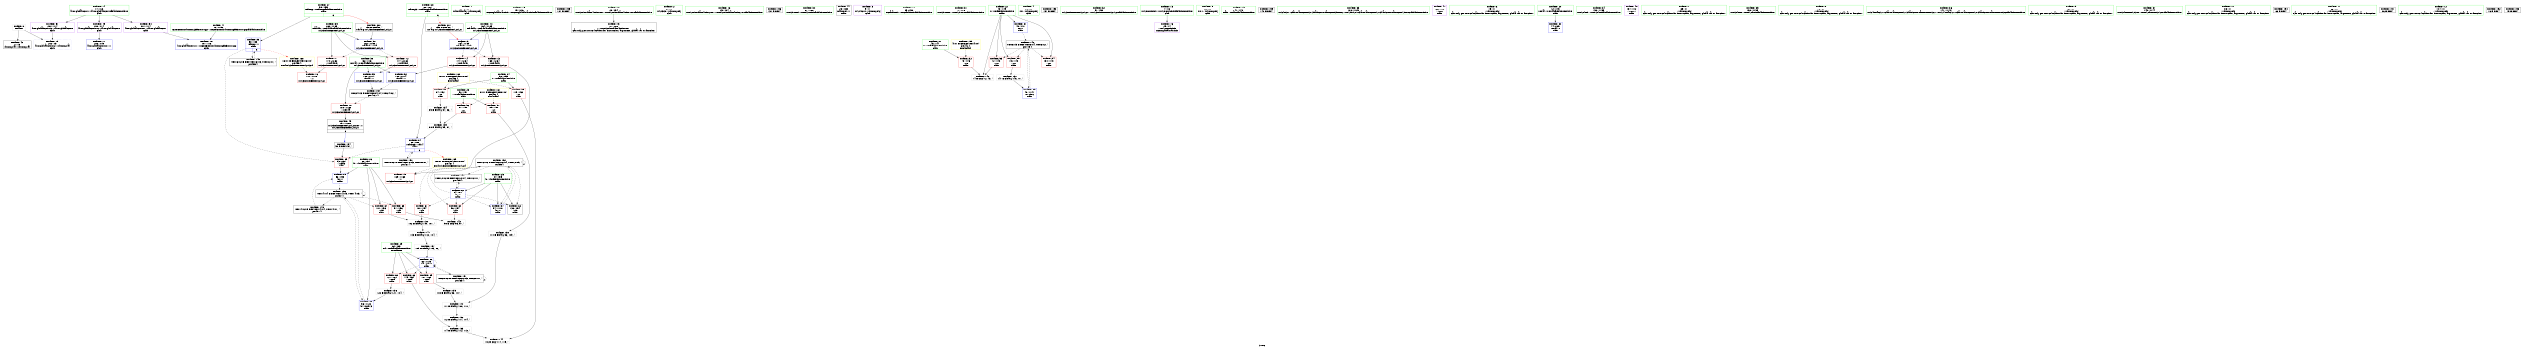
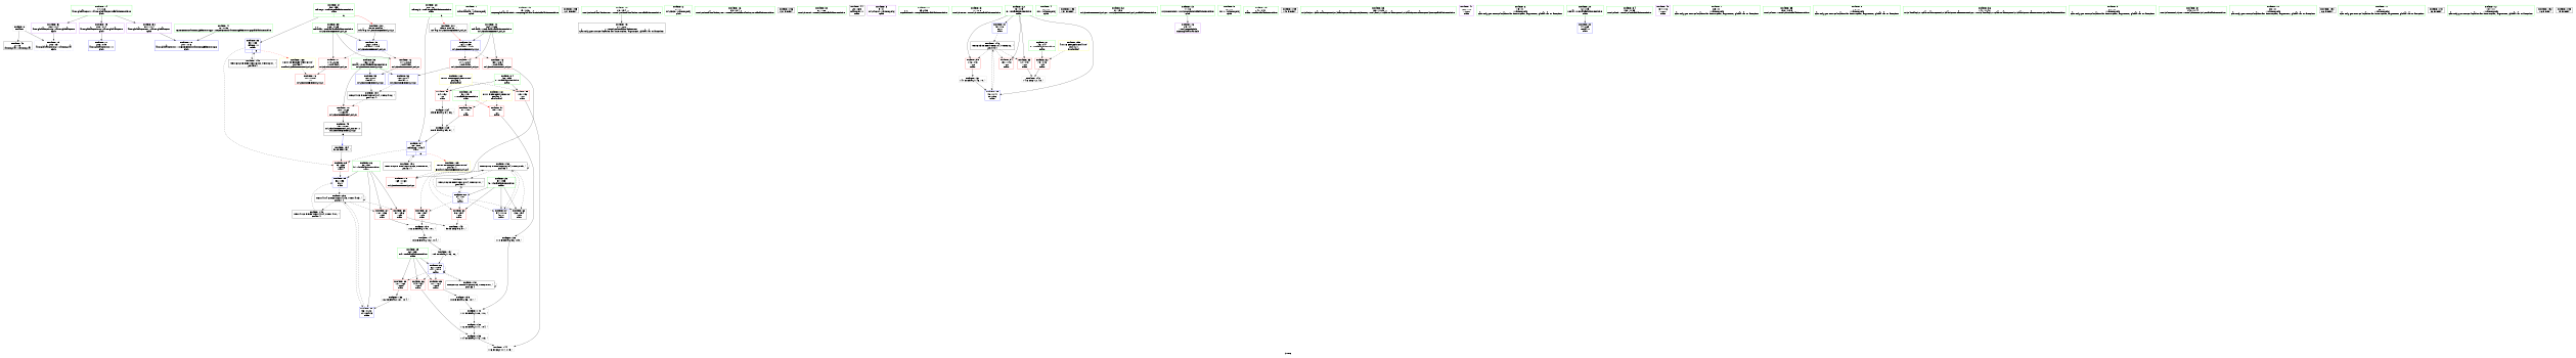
  digraph {
    label=SVFG
    node [color=green shape=record]
    edge [style=solid]
    n1 [color=grey label="{NodeID: 0\nNullPtr}"]
    n2 [color=black label="{NodeID: 42\n2\<--3\ndummyVal\<--dummyVal\n}"]
    n3 [color=blue label="{NodeID: 79\n202\<--3\nllvm.global_ctors_2\<--dummyVal\nGlob }" style=dotted]
    n4 [label="{NodeID: 14\n14\<--18\nllvm.global_ctors\<--llvm.global_ctors_field_insensitive\nGlob }"]
    n5 [color=purple label="{NodeID: 49\n200\<--14\nllvm.global_ctors_0\<--llvm.global_ctors\nGlob }"]
    n6 [color=purple label="{NodeID: 50\n201\<--14\nllvm.global_ctors_1\<--llvm.global_ctors\nGlob }"]
    n7 [color=purple label="{NodeID: 51\n202\<--14\nllvm.global_ctors_2\<--llvm.global_ctors\nGlob }"]
    n8 [color=blue label="{NodeID: 77\n200\<--15\nllvm.global_ctors_0\<--\nGlob }"]
    n9 [color=blue label="{NodeID: 78\n201\<--16\nllvm.global_ctors_1\<--_GLOBAL__sub_I_msg555_0_0.cpp\nGlob }"]
    n10 [color=black label="{NodeID: 194\n90 = PHI(157, )\n}"]
    n11 [color=red label="{NodeID: 69\n93\<--90\n\<--call5\nmain\n}"]
    n12 [color=blue label="{NodeID: 85\n56\<--93\nhi\<--\nmain\n}"]
    n13 [color=black label="{NodeID: 156\nMR_14V_4 = PHI(MR_14V_5, MR_14V_3, )\npts\{57 \}\n}"]
    n14 [label="{NodeID: 28\n60\<--61\nref.tmp3\<--ref.tmp3_field_insensitive\nmain\n|{|<s1>6}}"]
    n15 [color=blue label="{NodeID: 84\n60\<--88\nref.tmp3\<--div4\nmain\n|{|<s2>6}}"]
    n16 [color=black label="{NodeID: 201\n159 = PHI(60, )\n1st arg _ZSt3minIxERKT_S2_S2_ }"]
    n17 [color=black label="{NodeID: 150\nMR_18V_2 = PHI(MR_18V_3, MR_18V_1, )\npts\{61 \}\n}"]
    n18 [color=yellow label="{NodeID: 169\n18V_1 = ENCHI(MR_18V_0)\npts\{61 \}\nFun[_ZSt3minIxERKT_S2_S2_]}" style=double]
    n19 [color=blue label="{NodeID: 91\n164\<--159\n__b.addr\<--__b\n_ZSt3minIxERKT_S2_S2_\n}"]
    n20 [color=red label="{NodeID: 75\n169\<--168\n\<--\n_ZSt3minIxERKT_S2_S2_\n}"]
    n21 [color=red label="{NodeID: 73\n168\<--164\n\<--__b.addr\n_ZSt3minIxERKT_S2_S2_\n}"]
    n22 [color=red label="{NodeID: 74\n174\<--164\n\<--__b.addr\n_ZSt3minIxERKT_S2_S2_\n}"]
    n23 [color=grey label="{NodeID: 139\n88 = Binary(85, 87, )\n}"]
    n24 [color=red label="{NodeID: 56\n87\<--50\n\<--r\nmain\n}"]
    n25 [color=red label="{NodeID: 70\n180\<--160\n\<--retval\n_ZSt3minIxERKT_S2_S2_\n}"]
    n26 [color=black label="{NodeID: 45\n157\<--180\n_ZSt3minIxERKT_S2_S2__ret\<--\n_ZSt3minIxERKT_S2_S2_\n|{<s0>6}}"]
    n27 [label="{NodeID: 1\n7\<--1\n__dso_handle\<--dummyObj\nGlob }"]
    n28 [label="{NodeID: 15\n19\<--20\n__cxx_global_var_init\<--__cxx_global_var_init_field_insensitive\n}"]
    n29 [color=black label="{NodeID: 195\n127 = PHI()\n}"]
-   n30 [label="{NodeID: 29\n62\<--63\nmd\<--md_field_insensitive\nostreamIT\n}"]
+   n30 [label="{NodeID: 29\n62\<--63\nmd\<--md_field_insensitive\nmain\n}"]
    n31 [color=red label="{NodeID: 65\n107\<--62\n\<--md\nmain\n}"]
    n32 [color=red label="{NodeID: 66\n113\<--62\n\<--md\nmain\n}"]
    n33 [color=red label="{NodeID: 68\n121\<--62\n\<--md\nmain\n}"]
    n34 [color=blue label="{NodeID: 86\n62\<--105\nmd\<--div8\nmain\n}"]
    n35 [color=grey label="{NodeID: 135\n108 = Binary(86, 107, )\n}"]
    n36 [color=grey label="{NodeID: 133\n114 = Binary(112, 113, )\n}"]
    n37 [color=grey label="{NodeID: 136\n122 = Binary(121, 104, )\n}"]
    n38 [color=black label="{NodeID: 151\nMR_20V_2 = PHI(MR_20V_3, MR_20V_1, )\npts\{63 \}\n}"]
    n39 [color=grey label="{NodeID: 140\n111 = Binary(108, 110, )\n}"]
    n40 [color=grey label="{NodeID: 144\n116 = cmp(114, 115, )\n}"]
    n41 [color=blue label="{NodeID: 87\n54\<--118\nlo\<--\nmain\n}"]
    n42 [color=black label="{NodeID: 152\nMR_12V_6 = PHI(MR_12V_4, MR_12V_5, )\npts\{55 \}\n}"]
    n43 [color=blue label="{NodeID: 88\n56\<--122\nhi\<--sub13\nmain\n}"]
    n44 [color=black label="{NodeID: 43\n27\<--28\n\<--_ZNSt8ios_base4InitD1Ev\nCan only get source location for instruction, argument, global var or function.}"]
    n45 [color=grey label="{NodeID: 132\n112 = Binary(111, 104, )\n}"]
    n46 [color=red label="{NodeID: 57\n109\<--50\n\<--r\nmain\n}"]
    n47 [color=grey label="{NodeID: 138\n110 = Binary(86, 109, )\n}"]
    n48 [color=black label="{NodeID: 154\nMR_24V_3 = PHI(MR_24V_4, MR_24V_2, )\npts\{161 \}\n}"]
    n49 [color=red label="{NodeID: 71\n170\<--162\n\<--__a.addr\n_ZSt3minIxERKT_S2_S2_\n}"]
    n50 [color=red label="{NodeID: 76\n171\<--170\n\<--\n_ZSt3minIxERKT_S2_S2_\n}"]
    n51 [color=yellow label="{NodeID: 168\n16V_1 = ENCHI(MR_16V_0)\npts\{59 \}\nFun[_ZSt3minIxERKT_S2_S2_]}" style=double]
    n52 [color=red label="{NodeID: 63\n97\<--56\n\<--hi\nmain\n}"]
    n53 [color=red label="{NodeID: 64\n101\<--56\n\<--hi\nmain\n}"]
    n54 [color=black label="{NodeID: 148\nMR_14V_2 = PHI(MR_14V_4, MR_14V_1, )\npts\{57 \}\n}"]
    n55 [color=grey label="{NodeID: 143\n98 = cmp(96, 97, )\n}"]
    n56 [color=grey label="{NodeID: 130\n102 = Binary(100, 101, )\n}"]
    n57 [label="{NodeID: 2\n8\<--1\n_ZSt3cin\<--dummyObj\nGlob }"]
    n58 [label="{NodeID: 16\n23\<--24\n_ZNSt8ios_base4InitC1Ev\<--_ZNSt8ios_base4InitC1Ev_field_insensitive\n}"]
    n59 [color=black label="{NodeID: 196\n131 = PHI()\n}"]
    n60 [label="{NodeID: 30\n67\<--68\n_ZNSirsERi\<--_ZNSirsERi_field_insensitive\n}"]
    n61 [color=black label="{NodeID: 44\n43\<--65\nmain_ret\<--\nmain\n}"]
    n62 [color=grey label="{NodeID: 141\n103 = Binary(102, 104, )\n}"]
    n63 [color=grey label="{NodeID: 137\n105 = Binary(103, 86, )\n}"]
    n64 [color=red label="{NodeID: 58\n84\<--52\n\<--t\nmain\n}"]
    n65 [color=grey label="{NodeID: 134\n85 = Binary(84, 86, )\n}"]
    n66 [color=red label="{NodeID: 72\n177\<--162\n\<--__a.addr\n_ZSt3minIxERKT_S2_S2_\n}"]
    n67 [color=blue label="{NodeID: 93\n160\<--177\nretval\<--\n_ZSt3minIxERKT_S2_S2_\n}"]
    n68 [color=purple label="{NodeID: 3\n9\<--1\n_ZSt4cout\<--dummyObj\nGlob }"]
    n69 [label="{NodeID: 17\n29\<--30\n__cxa_atexit\<--__cxa_atexit_field_insensitive\n}"]
    n70 [label="{NodeID: 31\n77\<--78\n_ZNSirsERx\<--_ZNSirsERx_field_insensitive\n}"]
    n71 [color=grey label="{NodeID: 142\n74 = cmp(72, 73, )\n}"]
    n72 [color=red label="{NodeID: 59\n115\<--52\n\<--t\nmain\n}"]
    n73 [color=red label="{NodeID: 60\n96\<--54\n\<--lo\nmain\n}"]
    n74 [color=red label="{NodeID: 61\n100\<--54\n\<--lo\nmain\n}"]
    n75 [color=black label="{NodeID: 62\n136\<--54\n\<--lo\nmain\n}"]
    n76 [color=black label="{NodeID: 147\nMR_12V_2 = PHI(MR_12V_4, MR_12V_1, )\npts\{55 \}\n}"]
    n77 [color=blue label="{NodeID: 82\n54\<--81\nlo\<--\nmain\n}"]
    n78 [label="{NodeID: 4\n10\<--1\n.str\<--dummyObj\nGlob }"]
    n79 [label="{NodeID: 18\n28\<--34\n_ZNSt8ios_base4InitD1Ev\<--_ZNSt8ios_base4InitD1Ev_field_insensitive\n}"]
    n80 [color=black label="{NodeID: 198\n137 = PHI()\n}"]
    n81 [label="{NodeID: 32\n91\<--92\n_ZSt3minIxERKT_S2_S2_\<--_ZSt3minIxERKT_S2_S2__field_insensitive\n}"]
    n82 [color=purple label="{NodeID: 46\n25\<--4\n\<--_ZStL8__ioinit\n__cxx_global_var_init\n}"]
    n83 [color=blue label="{NodeID: 92\n160\<--174\nretval\<--\n_ZSt3minIxERKT_S2_S2_\n}"]
    n84 [label="{NodeID: 5\n12\<--1\n.str.1\<--dummyObj\nGlob }"]
    n85 [label="{NodeID: 19\n41\<--42\nmain\<--main_field_insensitive\n}"]
    n86 [color=black label="{NodeID: 199\n140 = PHI()\n}"]
    n87 [label="{NodeID: 33\n128\<--129\n_ZStlsISt11char_traitsIcEERSt13basic_ostreamIcT_ES5_PKc\<--_ZStlsISt11char_traitsIcEERSt13basic_ostreamIcT_ES5_PKc_field_insensitive\n}"]
    n88 [color=purple label="{NodeID: 47\n126\<--10\n\<--.str\nmain\n}"]
    n89 [color=blue label="{NodeID: 89\n48\<--147\ntt\<--inc\nmain\n}"]
    n90 [color=black label="{NodeID: 146\nMR_6V_3 = PHI(MR_6V_4, MR_6V_2, )\npts\{49 \}\n}"]
    n91 [color=red label="{NodeID: 53\n72\<--48\n\<--tt\nmain\n}"]
    n92 [color=red label="{NodeID: 54\n130\<--48\n\<--tt\nmain\n}"]
    n93 [color=red label="{NodeID: 55\n146\<--48\n\<--tt\nmain\n}"]
    n94 [color=grey label="{NodeID: 131\n147 = Binary(146, 70, )\n}"]
    n95 [label="{NodeID: 6\n15\<--1\n\<--dummyObj\nCan only get source location for instruction, argument, global var or function.}"]
    n96 [label="{NodeID: 20\n44\<--45\nretval\<--retval_field_insensitive\nmain\n}"]
    n97 [color=blue label="{NodeID: 80\n44\<--65\nretval\<--\nmain\n}"]
    n98 [color=black label="{NodeID: 200\n158 = PHI(58, )\n0th arg _ZSt3minIxERKT_S2_S2_ }"]
    n99 [color=blue label="{NodeID: 90\n162\<--158\n__a.addr\<--__a\n_ZSt3minIxERKT_S2_S2_\n}"]
    n100 [label="{NodeID: 34\n132\<--133\n_ZNSolsEi\<--_ZNSolsEi_field_insensitive\n}"]
    n101 [color=purple label="{NodeID: 48\n134\<--12\n\<--.str.1\nmain\n}"]
    n102 [color=yellow label="{NodeID: 159\n4V_1 = ENCHI(MR_4V_0)\npts\{47 \}\nFun[main]}" style=double]
    n103 [color=red label="{NodeID: 52\n73\<--46\n\<--T\nmain\n}"]
    n104 [label="{NodeID: 7\n65\<--1\n\<--dummyObj\nCan only get source location for instruction, argument, global var or function.}"]
    n105 [label="{NodeID: 21\n46\<--47\nT\<--T_field_insensitive\nmain\n}"]
    n106 [label="{NodeID: 35\n138\<--139\n_ZNSolsEx\<--_ZNSolsEx_field_insensitive\n}"]
    n107 [label="{NodeID: 8\n70\<--1\n\<--dummyObj\nCan only get source location for instruction, argument, global var or function.}"]
    n108 [label="{NodeID: 22\n48\<--49\ntt\<--tt_field_insensitive\nmain\n}"]
    n109 [color=blue label="{NodeID: 81\n48\<--70\ntt\<--\nmain\n}"]
    n110 [label="{NodeID: 36\n141\<--142\n_ZSt4endlIcSt11char_traitsIcEERSt13basic_ostreamIT_T0_ES6_\<--_ZSt4endlIcSt11char_traitsIcEERSt13basic_ostreamIT_T0_ES6__field_insensitive\n}"]
    n111 [color=yellow label="{NodeID: 161\n8V_1 = ENCHI(MR_8V_0)\npts\{51 \}\nFun[main]}" style=double]
    n112 [label="{NodeID: 9\n81\<--1\n\<--dummyObj\nCan only get source location for instruction, argument, global var or function.}"]
    n113 [label="{NodeID: 23\n50\<--51\nr\<--r_field_insensitive\nmain\n}"]
    n114 [label="{NodeID: 37\n143\<--144\n_ZNSolsEPFRSoS_E\<--_ZNSolsEPFRSoS_E_field_insensitive\n}"]
    n115 [color=yellow label="{NodeID: 162\n10V_1 = ENCHI(MR_10V_0)\npts\{53 \}\nFun[main]}" style=double]
    n116 [label="{NodeID: 10\n83\<--1\n\<--dummyObj\nCan only get source location for instruction, argument, global var or function.}"]
    n117 [color=black label="{NodeID: 190\n66 = PHI()\n}"]
    n118 [label="{NodeID: 24\n52\<--53\nt\<--t_field_insensitive\nmain\n}"]
    n119 [label="{NodeID: 38\n160\<--161\nretval\<--retval_field_insensitive\n_ZSt3minIxERKT_S2_S2_\n}"]
    n120 [color=black label="{NodeID: 149\nMR_16V_2 = PHI(MR_16V_3, MR_16V_1, )\npts\{59 \}\n}"]
    n121 [color=blue label="{NodeID: 83\n58\<--83\nref.tmp\<--\nmain\n|{|<s2>6}}"]
    n122 [label="{NodeID: 11\n86\<--1\n\<--dummyObj\nCan only get source location for instruction, argument, global var or function.}"]
    n123 [color=black label="{NodeID: 191\n26 = PHI()\n}"]
    n124 [label="{NodeID: 25\n54\<--55\nlo\<--lo_field_insensitive\nmain\n}"]
    n125 [label="{NodeID: 39\n162\<--163\n__a.addr\<--__a.addr_field_insensitive\n_ZSt3minIxERKT_S2_S2_\n}"]
    n126 [label="{NodeID: 12\n104\<--1\n\<--dummyObj\nCan only get source location for instruction, argument, global var or function.}"]
    n127 [color=black label="{NodeID: 192\n76 = PHI()\n}"]
    n128 [label="{NodeID: 26\n56\<--57\nhi\<--hi_field_insensitive\nmain\n}"]
    n129 [label="{NodeID: 40\n164\<--165\n__b.addr\<--__b.addr_field_insensitive\n_ZSt3minIxERKT_S2_S2_\n}"]
    n130 [label="{NodeID: 13\n4\<--6\n_ZStL8__ioinit\<--_ZStL8__ioinit_field_insensitive\nGlob }"]
    n131 [color=black label="{NodeID: 193\n79 = PHI()\n}"]
    n132 [label="{NodeID: 27\n58\<--59\nref.tmp\<--ref.tmp_field_insensitive\nmain\n|{|<s1>6}}"]
    n133 [label="{NodeID: 41\n16\<--196\n_GLOBAL__sub_I_msg555_0_0.cpp\<--_GLOBAL__sub_I_msg555_0_0.cpp_field_insensitive\n}"]
    n1 -> n2
    n1 -> n3
    n4 -> n5
    n4 -> n6
    n4 -> n7
    n5 -> n8
    n6 -> n9
    n7 -> n3
    n10 -> n11
    n11 -> n12
    n12 -> n13 [style=dashed]
    n13 -> n13 [style=dashed]
    n13 -> n43 [style=dashed]
    n13 -> n52 [style=dashed]
    n13 -> n53 [style=dashed]
    n13 -> n54 [style=dashed]
    n14 -> n15
    n14 -> n16 [color=red style=dashed tailport=s1]
    n15 -> n11 [style=dashed]
    n15 -> n17 [style=dashed]
    n15 -> n18 [color=red style=dashed tailport=s2]
    n16 -> n19 [color=red]
    n17 -> n15 [style=dashed]
    n18 -> n20 [style=dashed]
    n19 -> n21 [style=dashed]
    n19 -> n22 [style=dashed]
    n21 -> n20
    n22 -> n83
    n23 -> n15
    n24 -> n23
    n25 -> n26
    n26 -> n10 [color=blue tailport=s0]
    n30 -> n31
    n30 -> n32
    n30 -> n33
    n30 -> n34
    n31 -> n35
    n32 -> n36
    n33 -> n37
    n34 -> n31 [style=dashed]
    n34 -> n32 [style=dashed]
    n34 -> n33 [style=dashed]
    n34 -> n34 [style=dashed]
    n34 -> n38 [style=dashed]
    n35 -> n39
    n36 -> n40
    n37 -> n43
    n38 -> n34 [style=dashed]
    n38 -> n38 [style=dashed]
    n39 -> n45
    n41 -> n42 [style=dashed]
    n42 -> n41 [style=dashed]
    n42 -> n42 [style=dashed]
    n42 -> n73 [style=dashed]
    n42 -> n74 [style=dashed]
    n42 -> n75 [style=dashed]
    n42 -> n76 [style=dashed]
    n43 -> n13 [style=dashed]
    n45 -> n36
    n46 -> n47
    n47 -> n39
    n48 -> n25 [style=dashed]
    n49 -> n50
    n51 -> n50 [style=dashed]
    n52 -> n55
    n53 -> n56
    n54 -> n12 [style=dashed]
    n56 -> n62
    n62 -> n63
    n63 -> n34
    n64 -> n65
    n65 -> n23
    n66 -> n67
    n67 -> n48 [style=dashed]
    n72 -> n40
    n73 -> n55
    n74 -> n56
    n76 -> n77 [style=dashed]
    n77 -> n41 [style=dashed]
    n77 -> n42 [style=dashed]
    n77 -> n73 [style=dashed]
    n77 -> n74 [style=dashed]
    n77 -> n75 [style=dashed]
    n77 -> n76 [style=dashed]
    n79 -> n44
    n83 -> n48 [style=dashed]
    n89 -> n90 [style=dashed]
    n90 -> n89 [style=dashed]
    n90 -> n91 [style=dashed]
    n90 -> n92 [style=dashed]
    n90 -> n93 [style=dashed]
    n91 -> n71
    n93 -> n94
    n94 -> n89
    n96 -> n97
    n98 -> n99
    n99 -> n49 [style=dashed]
    n99 -> n66 [style=dashed]
    n102 -> n103 [style=dashed]
    n103 -> n71
    n105 -> n103
-   n108 -> n71
+   n108 -> n89
    n108 -> n91
    n108 -> n92
    n108 -> n93
    n108 -> n109
    n109 -> n90 [style=dashed]
    n111 -> n24 [style=dashed]
    n111 -> n46 [style=dashed]
    n113 -> n24
-   n113 -> n46
+   n113 -> n46 [color=red]
    n115 -> n64 [style=dashed]
    n115 -> n72 [style=dashed]
    n118 -> n64
    n118 -> n72
    n119 -> n25
    n119 -> n67
    n119 -> n83
    n120 -> n121 [style=dashed]
    n121 -> n11 [style=dashed]
    n121 -> n51 [color=red style=dashed tailport=s2]
    n121 -> n120 [style=dashed]
    n124 -> n41
    n124 -> n73
    n124 -> n75
    n124 -> n77
    n125 -> n49
    n125 -> n66
    n125 -> n99
    n128 -> n12
    n128 -> n43
    n128 -> n52
    n128 -> n53
    n129 -> n19
    n129 -> n21
    n129 -> n22
    n130 -> n82
    n132 -> n98 [color=red tailport=s1]
    n132 -> n121
    n133 -> n9
  }
